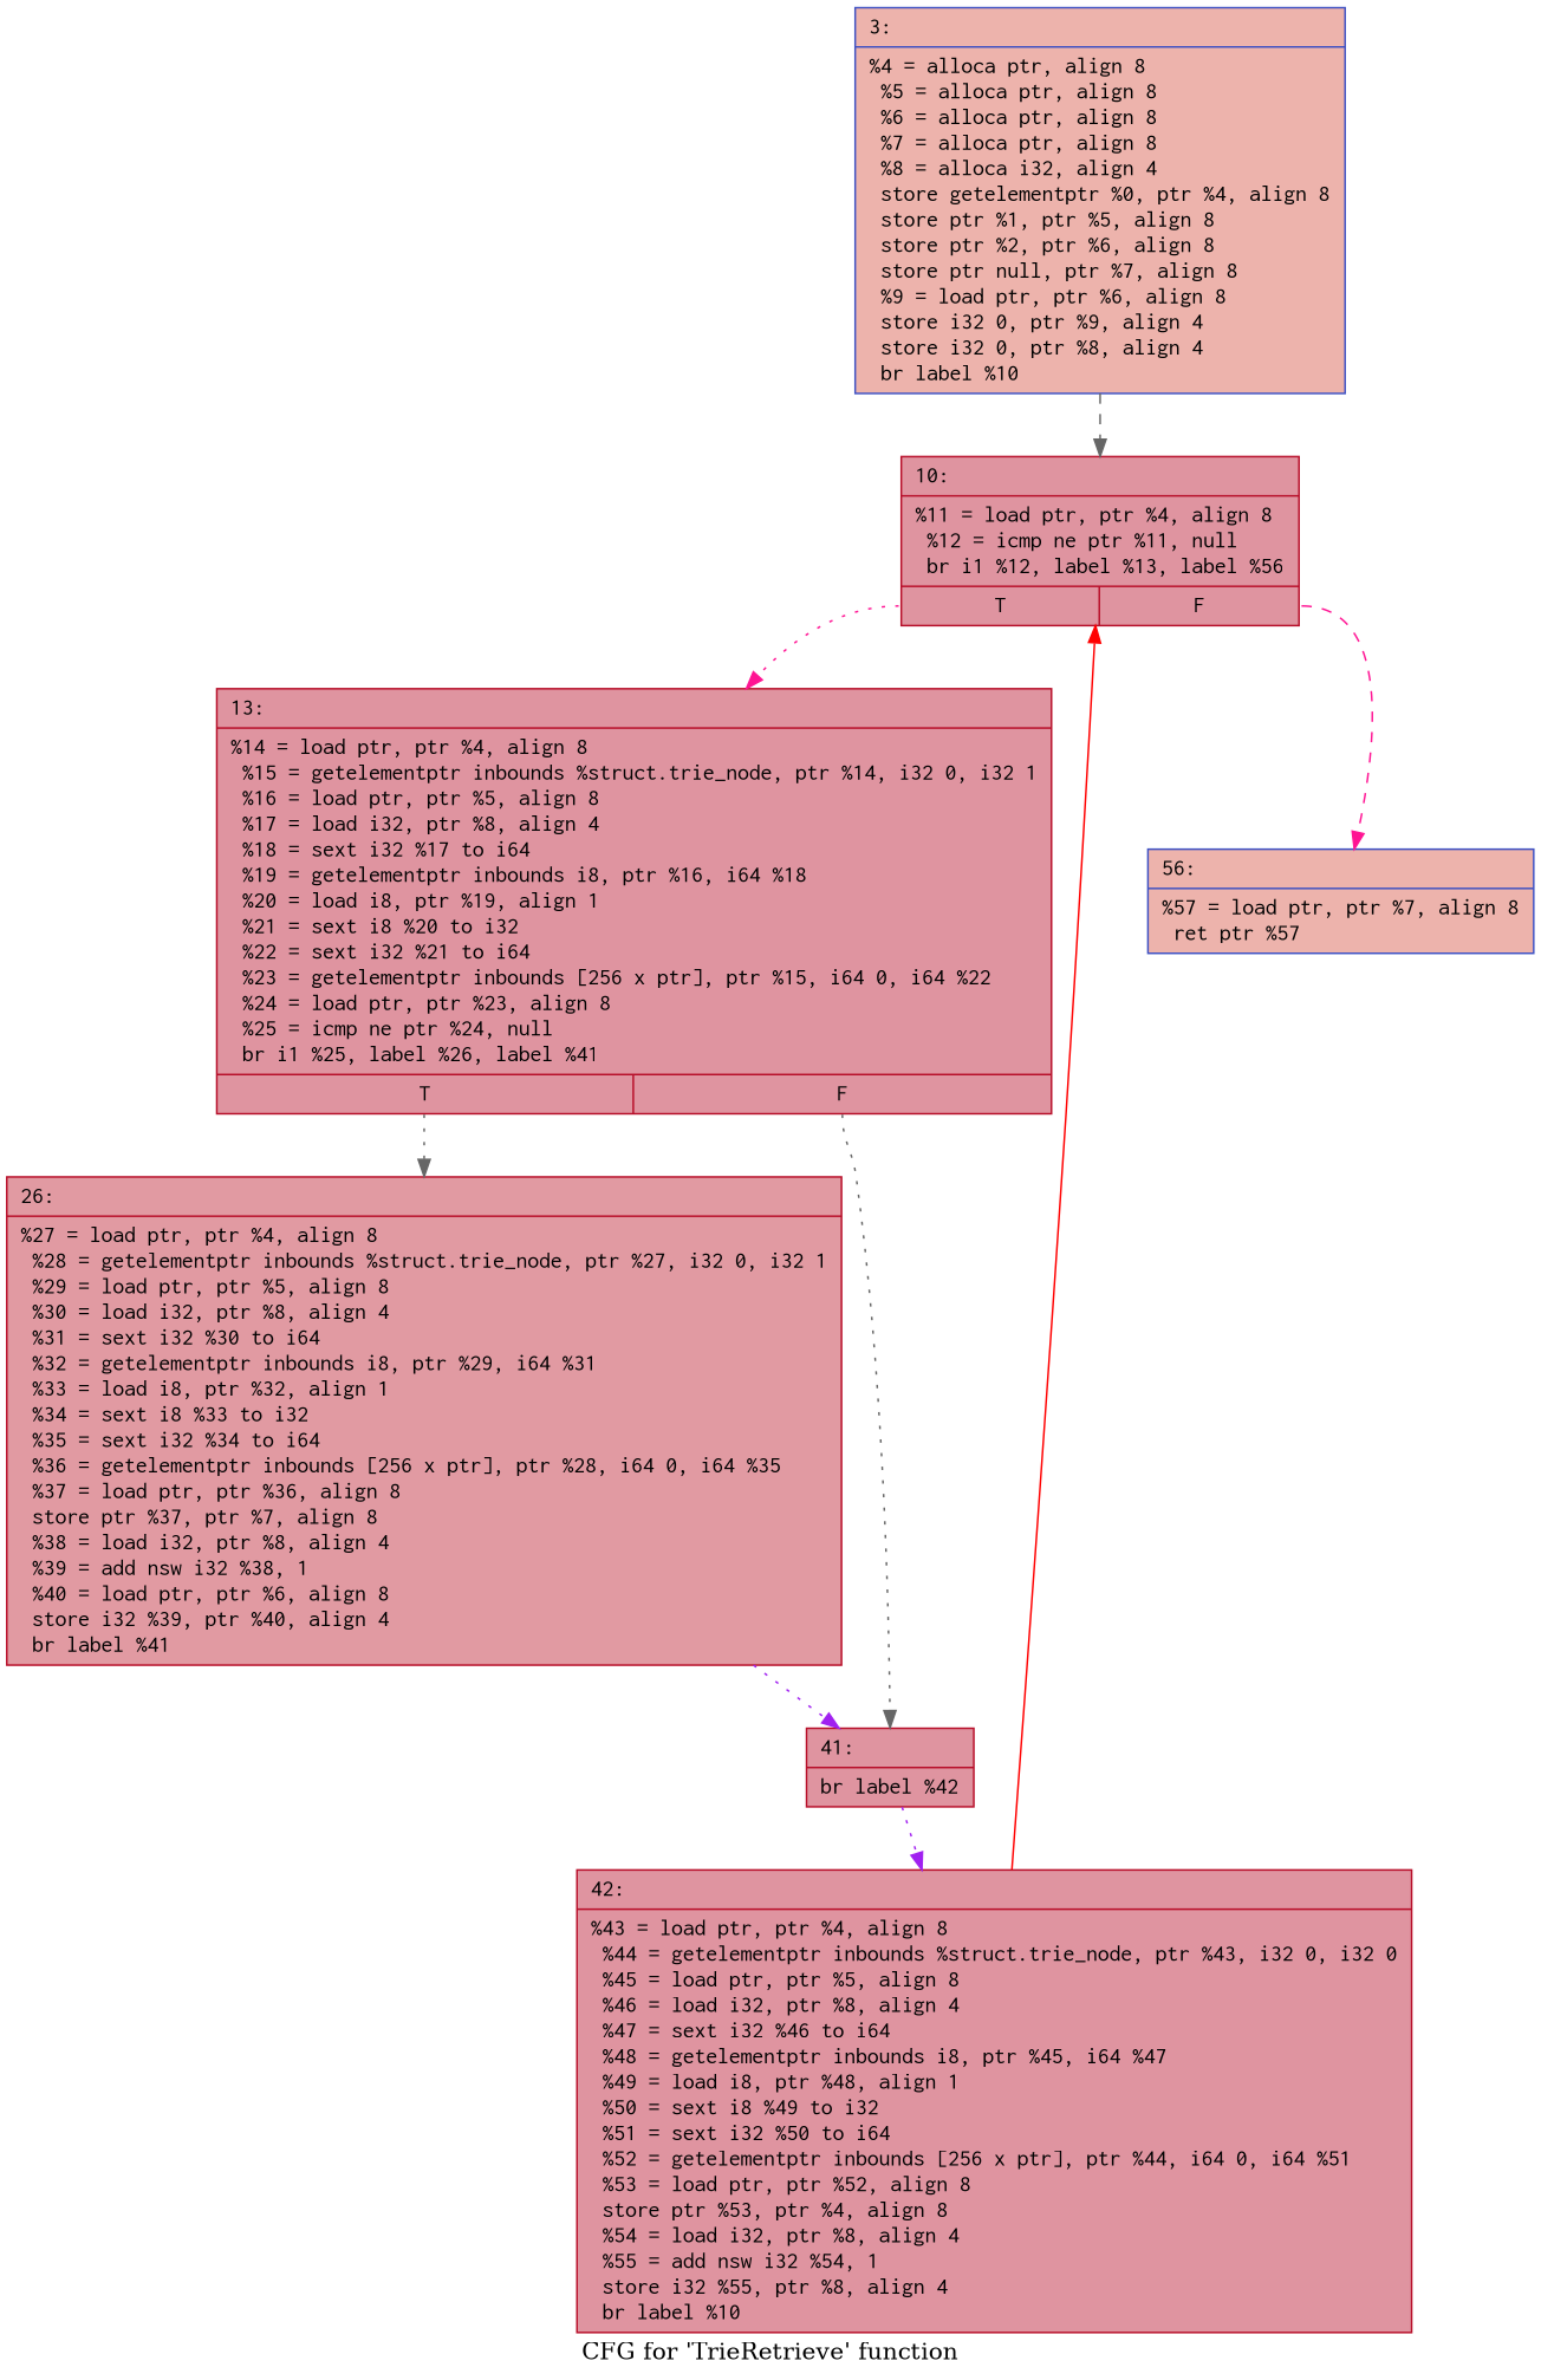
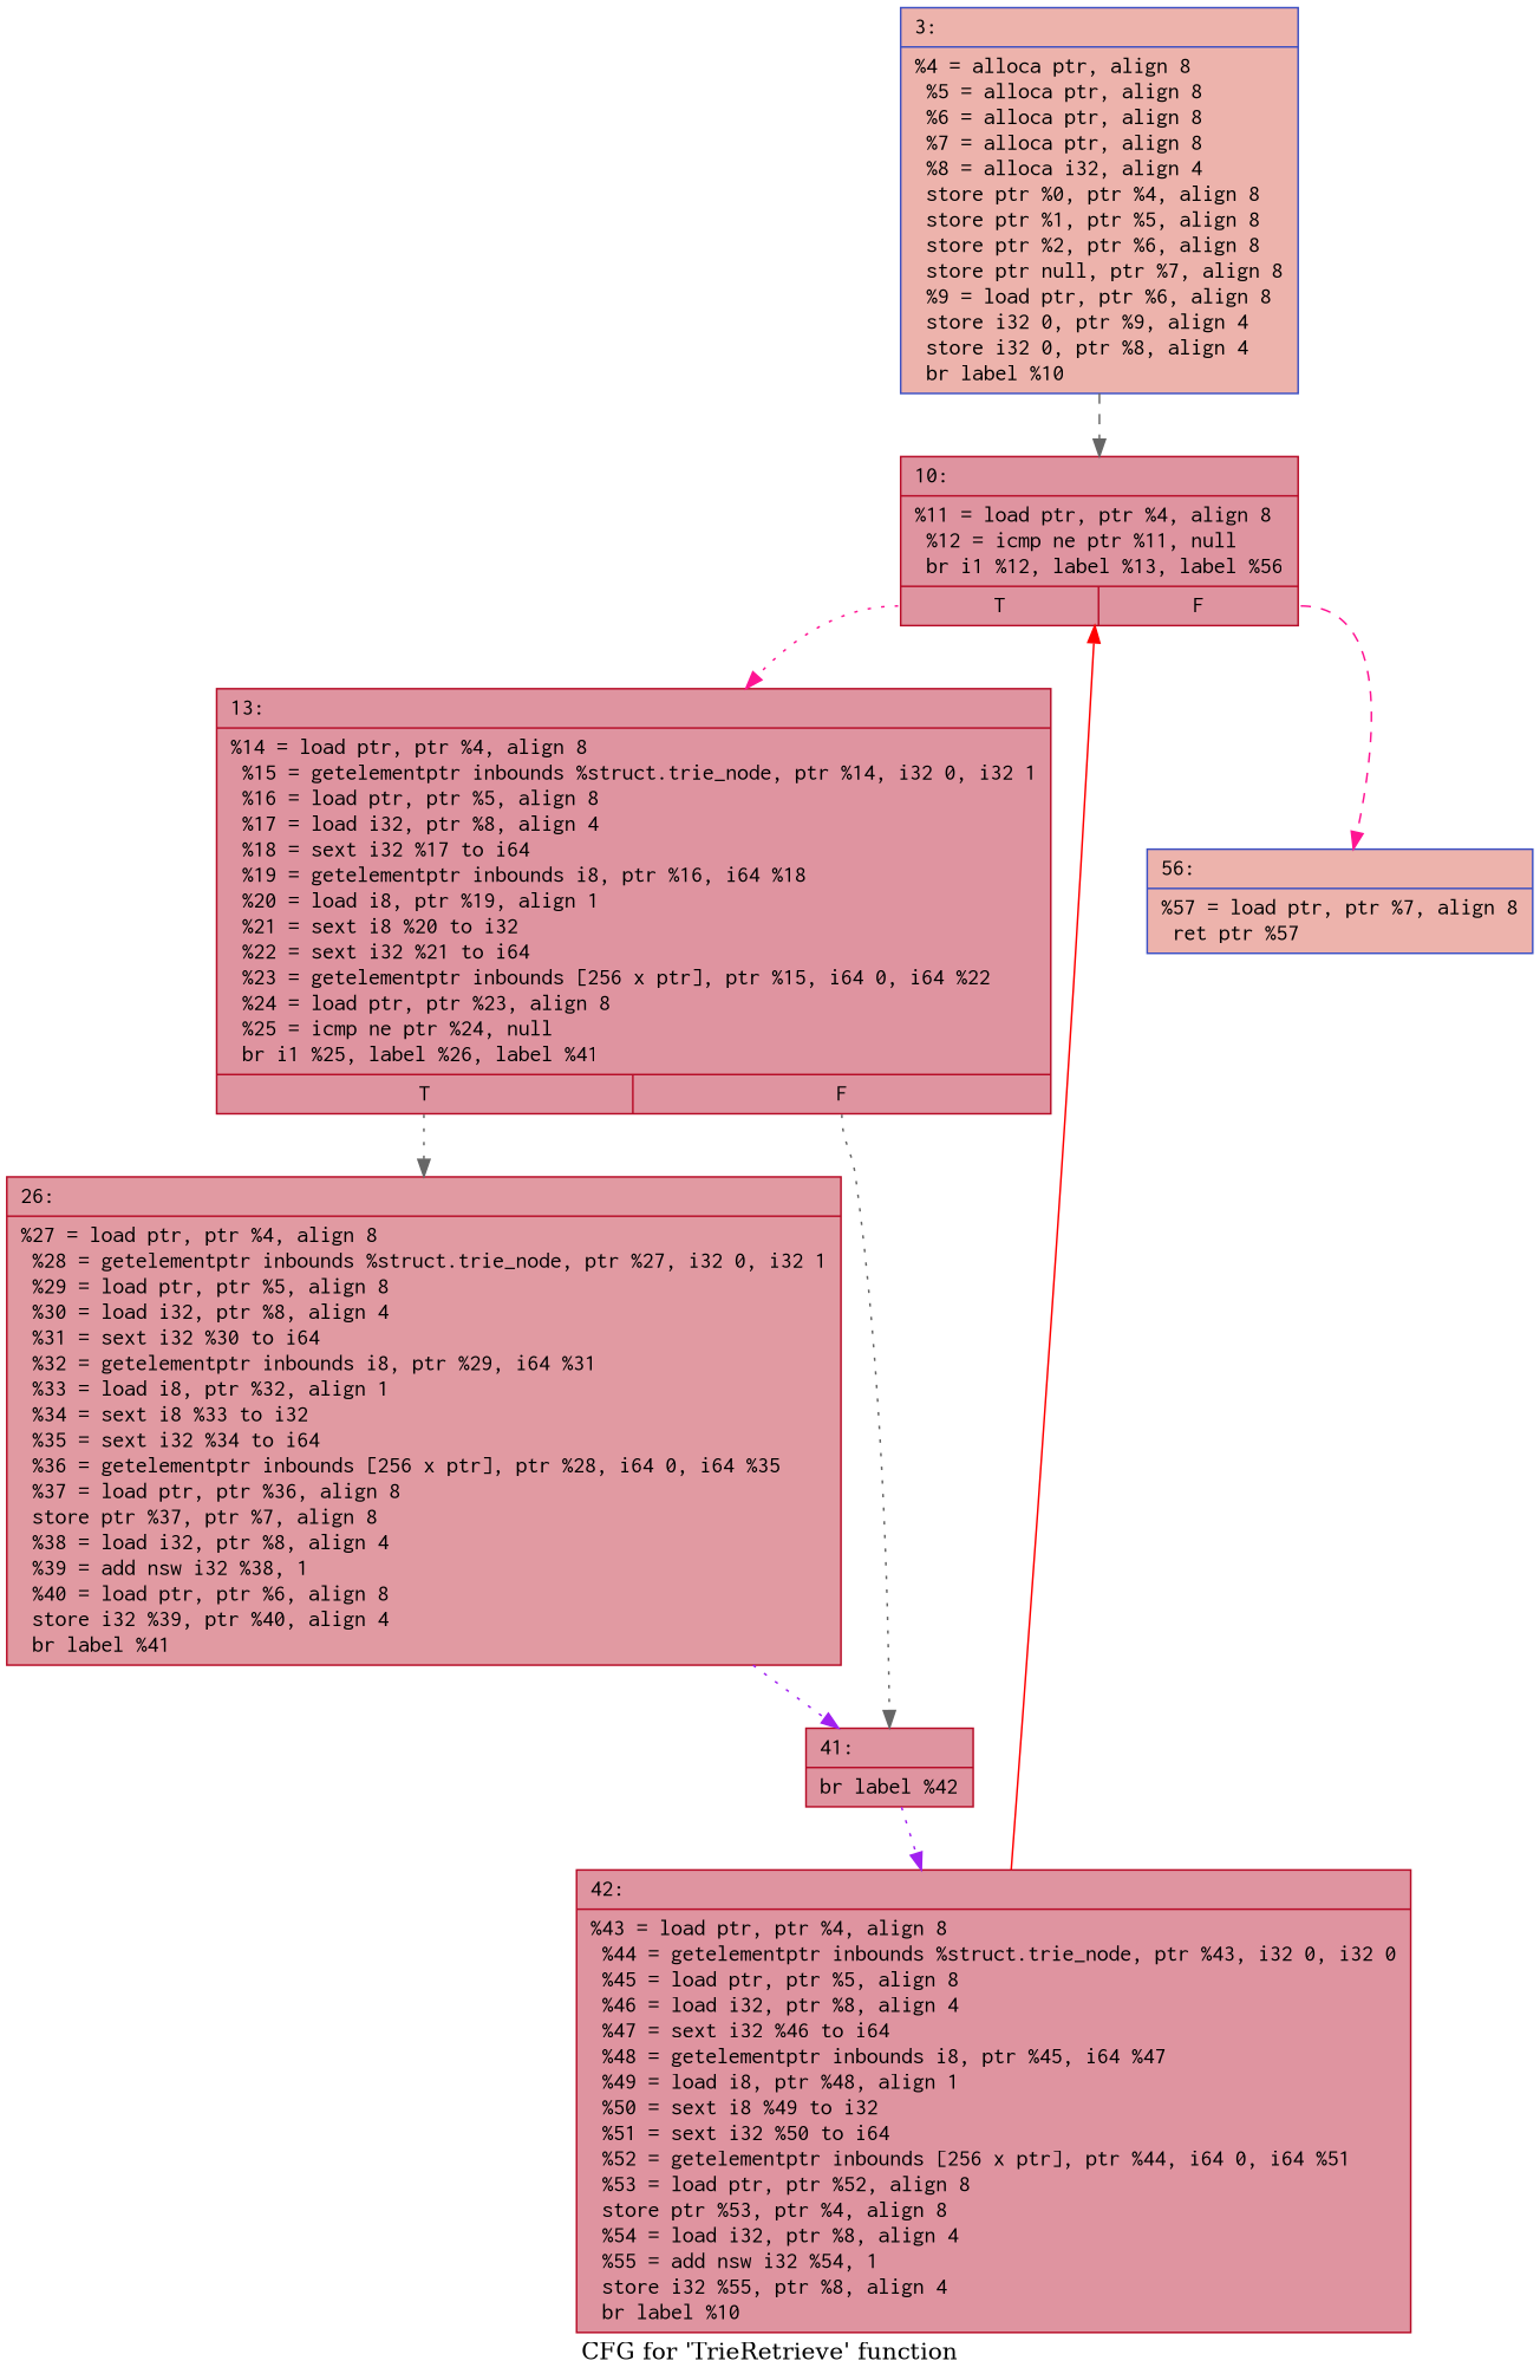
  digraph {
    label="CFG for 'TrieRetrieve' function"
    node [color="#b70d28ff" fillcolor="#b70d2870" fontname=Courier shape=record style=filled]
    edge [color=gray40 style=dotted]
-   n1 [color="#3d50c3ff" fillcolor="#d6524470" label="{3:\l|  %4 = alloca ptr, align 8\l  %5 = alloca ptr, align 8\l  %6 = alloca ptr, align 8\l  %7 = alloca ptr, align 8\l  %8 = alloca i32, align 4\l  store getelementptr %0, ptr %4, align 8\l  store ptr %1, ptr %5, align 8\l  store ptr %2, ptr %6, align 8\l  store ptr null, ptr %7, align 8\l  %9 = load ptr, ptr %6, align 8\l  store i32 0, ptr %9, align 4\l  store i32 0, ptr %8, align 4\l  br label %10\l}"]
+   n1 [color="#3d50c3ff" fillcolor="#d6524470" label="{3:\l|  %4 = alloca ptr, align 8\l  %5 = alloca ptr, align 8\l  %6 = alloca ptr, align 8\l  %7 = alloca ptr, align 8\l  %8 = alloca i32, align 4\l  store ptr %0, ptr %4, align 8\l  store ptr %1, ptr %5, align 8\l  store ptr %2, ptr %6, align 8\l  store ptr null, ptr %7, align 8\l  %9 = load ptr, ptr %6, align 8\l  store i32 0, ptr %9, align 4\l  store i32 0, ptr %8, align 4\l  br label %10\l}"]
    n2 [label="{10:\l|  %11 = load ptr, ptr %4, align 8\l  %12 = icmp ne ptr %11, null\l  br i1 %12, label %13, label %56\l|{<s0>T|<s1>F}}"]
    n3 [label="{13:\l|  %14 = load ptr, ptr %4, align 8\l  %15 = getelementptr inbounds %struct.trie_node, ptr %14, i32 0, i32 1\l  %16 = load ptr, ptr %5, align 8\l  %17 = load i32, ptr %8, align 4\l  %18 = sext i32 %17 to i64\l  %19 = getelementptr inbounds i8, ptr %16, i64 %18\l  %20 = load i8, ptr %19, align 1\l  %21 = sext i8 %20 to i32\l  %22 = sext i32 %21 to i64\l  %23 = getelementptr inbounds [256 x ptr], ptr %15, i64 0, i64 %22\l  %24 = load ptr, ptr %23, align 8\l  %25 = icmp ne ptr %24, null\l  br i1 %25, label %26, label %41\l|{<s0>T|<s1>F}}"]
    n4 [color="#3d50c3ff" fillcolor="#d6524470" label="{56:\l|  %57 = load ptr, ptr %7, align 8\l  ret ptr %57\l}"]
    n5 [fillcolor="#bb1b2c70" label="{26:\l|  %27 = load ptr, ptr %4, align 8\l  %28 = getelementptr inbounds %struct.trie_node, ptr %27, i32 0, i32 1\l  %29 = load ptr, ptr %5, align 8\l  %30 = load i32, ptr %8, align 4\l  %31 = sext i32 %30 to i64\l  %32 = getelementptr inbounds i8, ptr %29, i64 %31\l  %33 = load i8, ptr %32, align 1\l  %34 = sext i8 %33 to i32\l  %35 = sext i32 %34 to i64\l  %36 = getelementptr inbounds [256 x ptr], ptr %28, i64 0, i64 %35\l  %37 = load ptr, ptr %36, align 8\l  store ptr %37, ptr %7, align 8\l  %38 = load i32, ptr %8, align 4\l  %39 = add nsw i32 %38, 1\l  %40 = load ptr, ptr %6, align 8\l  store i32 %39, ptr %40, align 4\l  br label %41\l}"]
    n6 [label="{41:\l|  br label %42\l}"]
    n7 [label="{42:\l|  %43 = load ptr, ptr %4, align 8\l  %44 = getelementptr inbounds %struct.trie_node, ptr %43, i32 0, i32 0\l  %45 = load ptr, ptr %5, align 8\l  %46 = load i32, ptr %8, align 4\l  %47 = sext i32 %46 to i64\l  %48 = getelementptr inbounds i8, ptr %45, i64 %47\l  %49 = load i8, ptr %48, align 1\l  %50 = sext i8 %49 to i32\l  %51 = sext i32 %50 to i64\l  %52 = getelementptr inbounds [256 x ptr], ptr %44, i64 0, i64 %51\l  %53 = load ptr, ptr %52, align 8\l  store ptr %53, ptr %4, align 8\l  %54 = load i32, ptr %8, align 4\l  %55 = add nsw i32 %54, 1\l  store i32 %55, ptr %8, align 4\l  br label %10\l}"]
    n1 -> n2 [style=dashed]
    n2 -> n3 [tailport=s0 color=deeppink]
    n2 -> n4 [tailport=s1 color=deeppink style=dashed]
    n3 -> n5 [tailport=s0]
    n3 -> n6 [tailport=s1]
    n5 -> n6 [color=purple]
    n6 -> n7 [color=purple]
    n7 -> n2 [color=red style=solid]
  }
